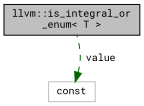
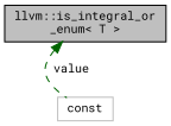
  digraph {
    fontname="Roboto Mono"
    node [fontname="Roboto Mono" fontsize=10 shape=record]
    n1 [color=black fillcolor=grey75 fontcolor=black height=0.2 label="llvm::is_integral_or\l_enum\< T \>" style=filled width=0.4]
    n2 [color=grey75 height=0.2 label=const width=0.4]
-   n2 -> n1 [color=darkgreen dir=back fontname="Roboto Mono" fontsize=10 label=" value" labelfontname=Helvetica labelfontsize=10 style=dashed]
+   n1 -> n2 [color=darkgreen dir=back fontname="Roboto Mono" fontsize=10 label=" value" labelfontname=Helvetica labelfontsize=10 style=dashed]
  }
